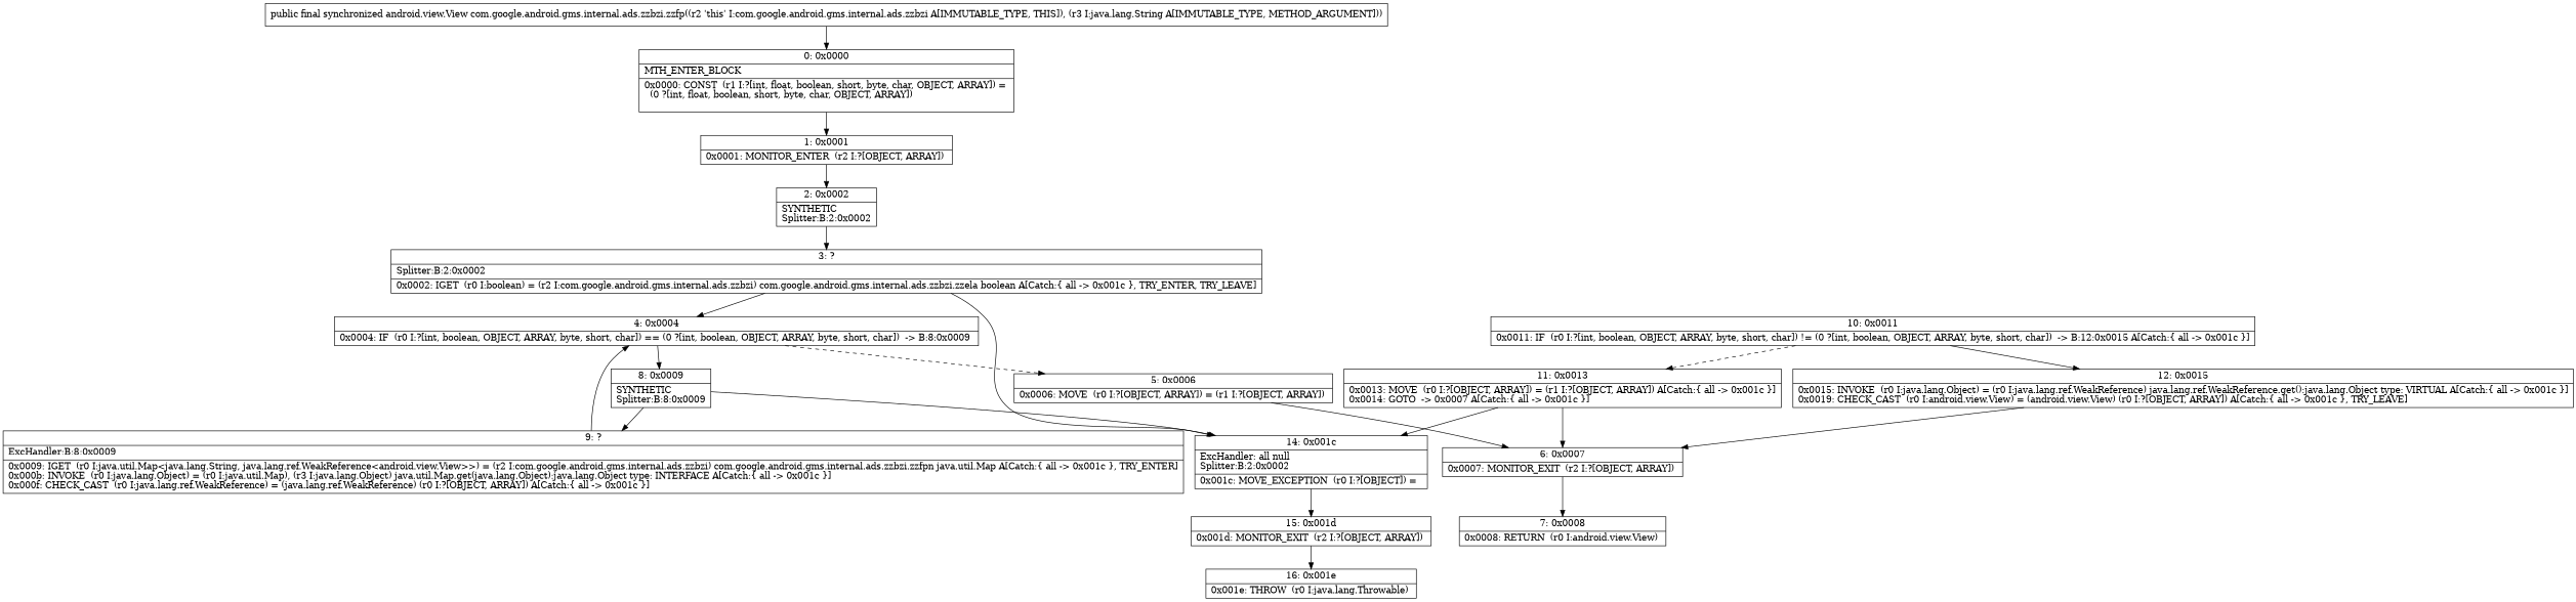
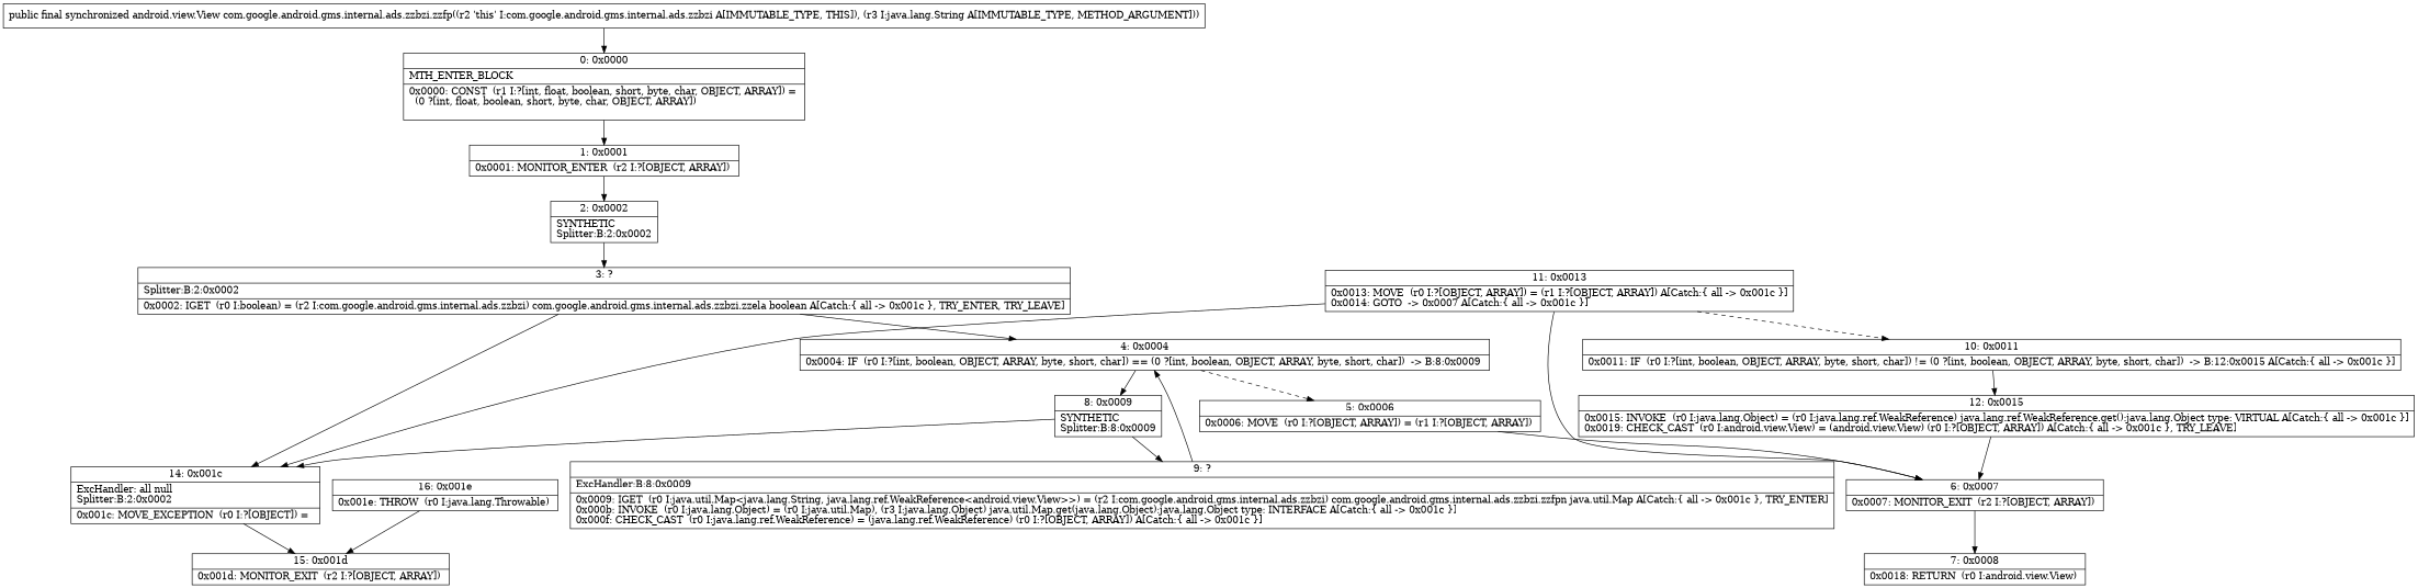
  digraph {
    node [shape=record]
    n1 [label="{0\:\ 0x0000|MTH_ENTER_BLOCK\l|0x0000: CONST  (r1 I:?[int, float, boolean, short, byte, char, OBJECT, ARRAY]) = \l  (0 ?[int, float, boolean, short, byte, char, OBJECT, ARRAY])\l \l}"]
    n2 [label="{1\:\ 0x0001|0x0001: MONITOR_ENTER  (r2 I:?[OBJECT, ARRAY]) \l}"]
    n3 [label="{2\:\ 0x0002|SYNTHETIC\lSplitter:B:2:0x0002\l}"]
    n4 [label="{3\:\ ?|Splitter:B:2:0x0002\l|0x0002: IGET  (r0 I:boolean) = (r2 I:com.google.android.gms.internal.ads.zzbzi) com.google.android.gms.internal.ads.zzbzi.zzela boolean A[Catch:\{ all \-\> 0x001c \}, TRY_ENTER, TRY_LEAVE]\l}"]
    n5 [label="{14\:\ 0x001c|ExcHandler: all null\lSplitter:B:2:0x0002\l|0x001c: MOVE_EXCEPTION  (r0 I:?[OBJECT]) =  \l}"]
    n6 [label="{4\:\ 0x0004|0x0004: IF  (r0 I:?[int, boolean, OBJECT, ARRAY, byte, short, char]) == (0 ?[int, boolean, OBJECT, ARRAY, byte, short, char])  \-\> B:8:0x0009 \l}"]
    n7 [label="{15\:\ 0x001d|0x001d: MONITOR_EXIT  (r2 I:?[OBJECT, ARRAY]) \l}"]
    n8 [label="{5\:\ 0x0006|0x0006: MOVE  (r0 I:?[OBJECT, ARRAY]) = (r1 I:?[OBJECT, ARRAY]) \l}"]
    n9 [label="{8\:\ 0x0009|SYNTHETIC\lSplitter:B:8:0x0009\l}"]
    n10 [label="{6\:\ 0x0007|0x0007: MONITOR_EXIT  (r2 I:?[OBJECT, ARRAY]) \l}"]
    n11 [label="{9\:\ ?|ExcHandler:B:8:0x0009\l|0x0009: IGET  (r0 I:java.util.Map\<java.lang.String, java.lang.ref.WeakReference\<android.view.View\>\>) = (r2 I:com.google.android.gms.internal.ads.zzbzi) com.google.android.gms.internal.ads.zzbzi.zzfpn java.util.Map A[Catch:\{ all \-\> 0x001c \}, TRY_ENTER]\l0x000b: INVOKE  (r0 I:java.lang.Object) = (r0 I:java.util.Map), (r3 I:java.lang.Object) java.util.Map.get(java.lang.Object):java.lang.Object type: INTERFACE A[Catch:\{ all \-\> 0x001c \}]\l0x000f: CHECK_CAST  (r0 I:java.lang.ref.WeakReference) = (java.lang.ref.WeakReference) (r0 I:?[OBJECT, ARRAY]) A[Catch:\{ all \-\> 0x001c \}]\l}"]
-   n12 [label="{7\:\ 0x0008|0x0008: RETURN  (r0 I:android.view.View) \l}"]
+   n12 [label="{7\:\ 0x0008|0x0018: RETURN  (r0 I:android.view.View) \l}"]
    n13 [label="{10\:\ 0x0011|0x0011: IF  (r0 I:?[int, boolean, OBJECT, ARRAY, byte, short, char]) != (0 ?[int, boolean, OBJECT, ARRAY, byte, short, char])  \-\> B:12:0x0015 A[Catch:\{ all \-\> 0x001c \}]\l}"]
    n14 [label="{11\:\ 0x0013|0x0013: MOVE  (r0 I:?[OBJECT, ARRAY]) = (r1 I:?[OBJECT, ARRAY]) A[Catch:\{ all \-\> 0x001c \}]\l0x0014: GOTO  \-\> 0x0007 A[Catch:\{ all \-\> 0x001c \}]\l}"]
    n15 [label="{12\:\ 0x0015|0x0015: INVOKE  (r0 I:java.lang.Object) = (r0 I:java.lang.ref.WeakReference) java.lang.ref.WeakReference.get():java.lang.Object type: VIRTUAL A[Catch:\{ all \-\> 0x001c \}]\l0x0019: CHECK_CAST  (r0 I:android.view.View) = (android.view.View) (r0 I:?[OBJECT, ARRAY]) A[Catch:\{ all \-\> 0x001c \}, TRY_LEAVE]\l}"]
    n16 [label="{16\:\ 0x001e|0x001e: THROW  (r0 I:java.lang.Throwable) \l}"]
    n17 [label="{public final synchronized android.view.View com.google.android.gms.internal.ads.zzbzi.zzfp((r2 'this' I:com.google.android.gms.internal.ads.zzbzi A[IMMUTABLE_TYPE, THIS]), (r3 I:java.lang.String A[IMMUTABLE_TYPE, METHOD_ARGUMENT])) }"]
    n1 -> n2
    n2 -> n3
    n3 -> n4
    n4 -> n5
    n4 -> n6
    n5 -> n7
    n6 -> n8 [style=dashed]
    n6 -> n9
-   n7 -> n16
+   n16 -> n7
    n8 -> n10
    n9 -> n5
    n9 -> n11
    n10 -> n12
    n11 -> n6
-   n13 -> n14 [style=dashed]
+   n14 -> n13 [style=dashed]
    n13 -> n15
    n14 -> n5
    n14 -> n10
    n15 -> n10
    n17 -> n1
  }
